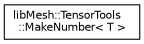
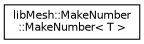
  digraph {
    rankdir=LR
-   n1 [color=black fillcolor=white fontname=Helvetica fontsize=10 height=0.2 label="libMesh::TensorTools\l::MakeNumber\< T \>" shape=record style=filled width=0.4]
+   n1 [color=black fillcolor=white fontname=Helvetica fontsize=10 height=0.2 label="libMesh::MakeNumber\l::MakeNumber\< T \>" shape=record style=filled width=0.4]
  }
